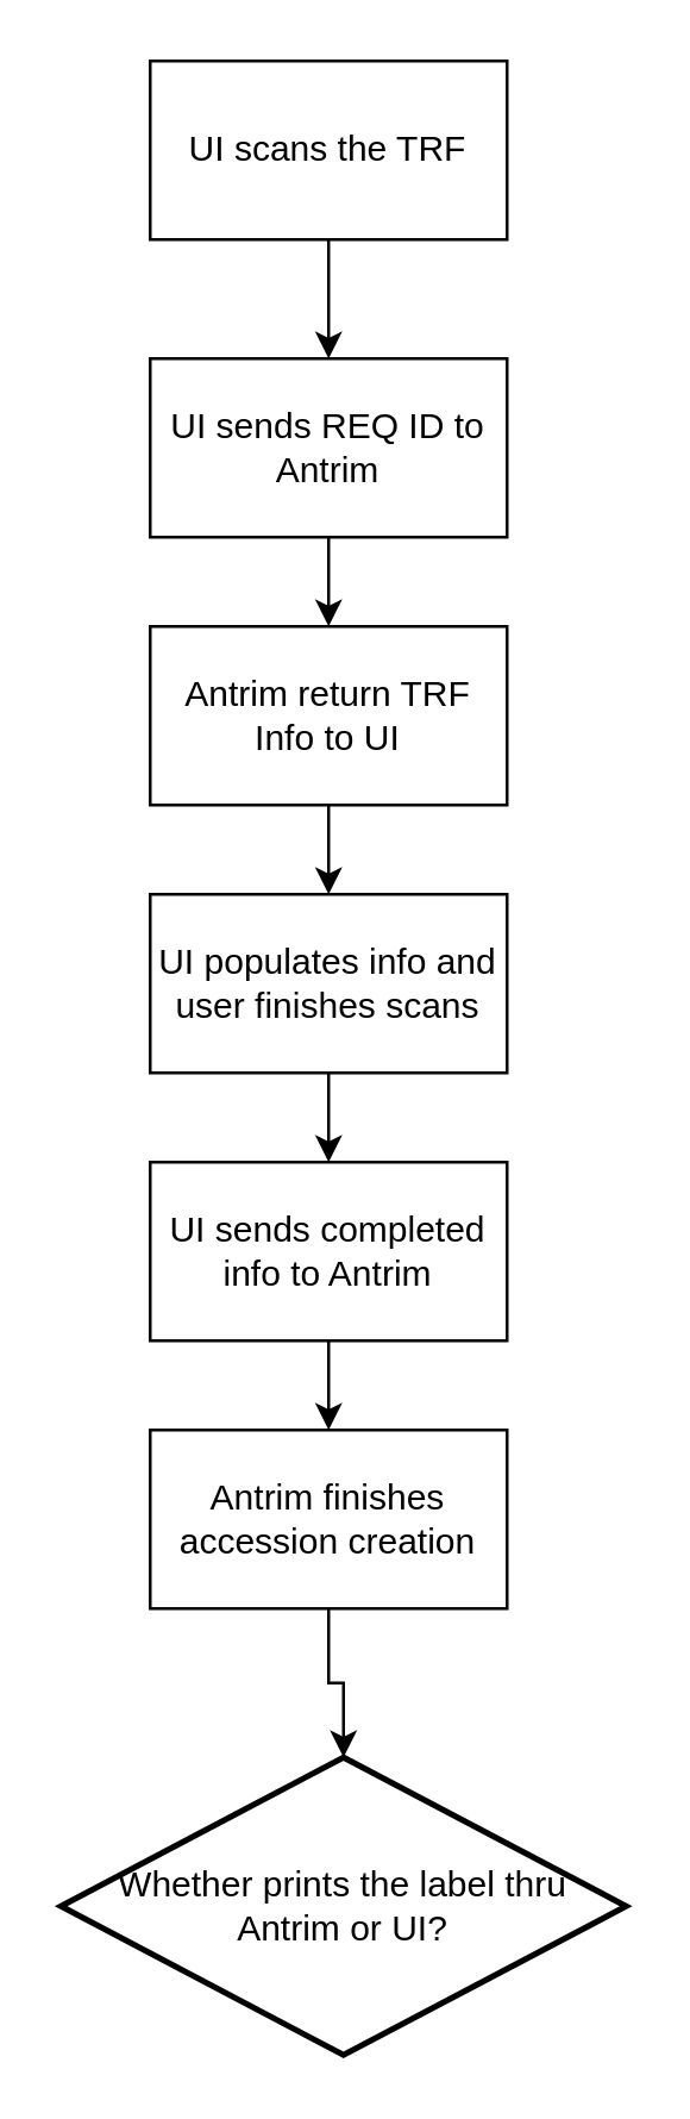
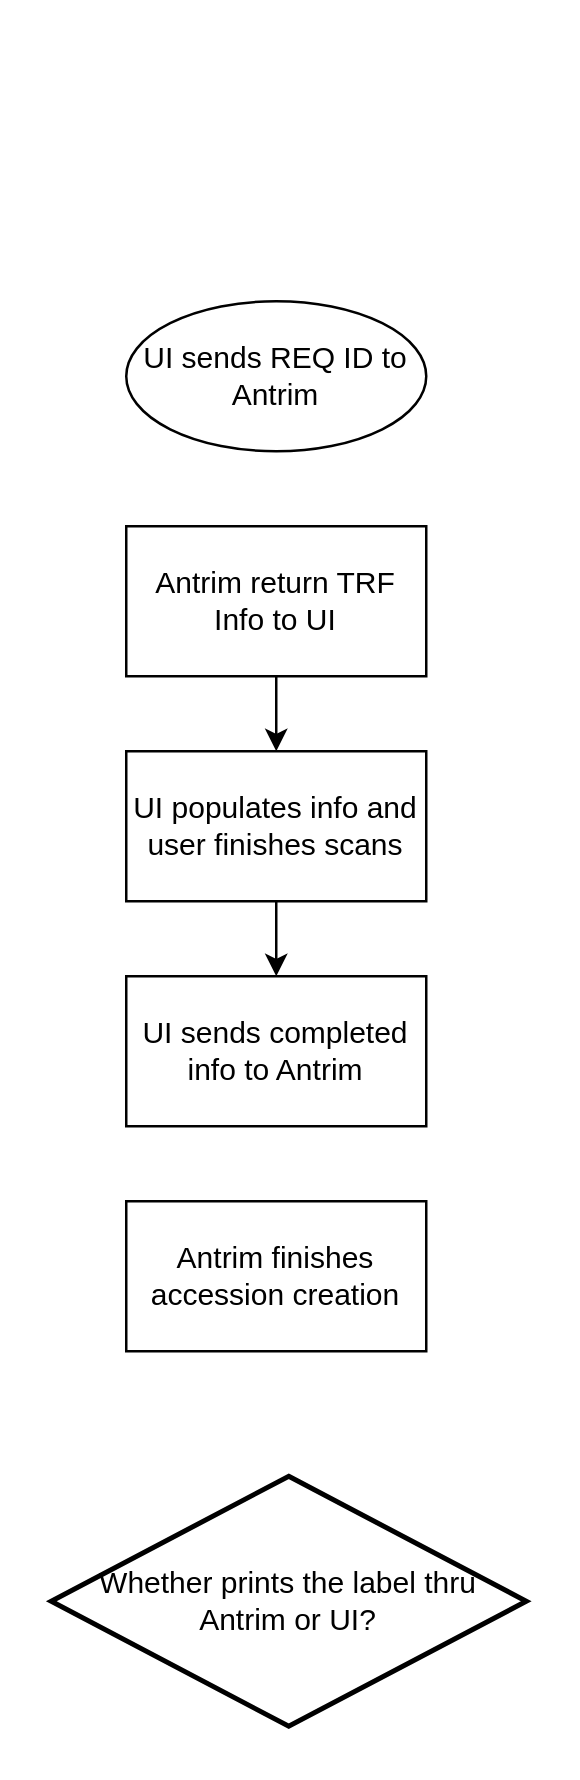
  <mxCell id="0" />
  <mxCell id="1" parent="0" />
- <mxCell id="2" style="edgeStyle=orthogonalEdgeStyle;rounded=0;orthogonalLoop=1;jettySize=auto;html=1;exitX=0.5;exitY=1;exitDx=0;exitDy=0;entryX=0.5;entryY=0;entryDx=0;entryDy=0;" parent="1" source="3" target="5" edge="1"><mxGeometry relative="1" as="geometry" /></mxCell>
- <mxCell id="3" value="UI scans the TRF" style="rounded=0;whiteSpace=wrap;html=1;" parent="1" vertex="1"><mxGeometry x="50" y="20" width="120" height="60" as="geometry" /></mxCell>
- <mxCell id="4" style="edgeStyle=orthogonalEdgeStyle;rounded=0;orthogonalLoop=1;jettySize=auto;html=1;exitX=0.5;exitY=1;exitDx=0;exitDy=0;entryX=0.5;entryY=0;entryDx=0;entryDy=0;" parent="1" source="5" target="7" edge="1"><mxGeometry relative="1" as="geometry" /></mxCell>
- <mxCell id="5" value="UI sends REQ ID to Antrim" style="rounded=0;whiteSpace=wrap;html=1;" parent="1" vertex="1"><mxGeometry x="50" y="120" width="120" height="60" as="geometry" /></mxCell>
+ <mxCell id="5" value="UI sends REQ ID to Antrim" style="ellipse;whiteSpace=wrap;html=1;" parent="1" vertex="1"><mxGeometry x="50" y="120" width="120" height="60" as="geometry" /></mxCell>
  <mxCell id="6" style="edgeStyle=orthogonalEdgeStyle;rounded=0;orthogonalLoop=1;jettySize=auto;html=1;exitX=0.5;exitY=1;exitDx=0;exitDy=0;entryX=0.5;entryY=0;entryDx=0;entryDy=0;" parent="1" source="7" target="9" edge="1"><mxGeometry relative="1" as="geometry" /></mxCell>
  <mxCell id="7" value="Antrim return TRF Info to UI" style="rounded=0;whiteSpace=wrap;html=1;" parent="1" vertex="1"><mxGeometry x="50" y="210" width="120" height="60" as="geometry" /></mxCell>
  <mxCell id="8" style="edgeStyle=orthogonalEdgeStyle;rounded=0;orthogonalLoop=1;jettySize=auto;html=1;exitX=0.5;exitY=1;exitDx=0;exitDy=0;entryX=0.5;entryY=0;entryDx=0;entryDy=0;" parent="1" source="9" target="11" edge="1"><mxGeometry relative="1" as="geometry" /></mxCell>
  <mxCell id="9" value="UI populates info and user finishes scans" style="rounded=0;whiteSpace=wrap;html=1;" parent="1" vertex="1"><mxGeometry x="50" y="300" width="120" height="60" as="geometry" /></mxCell>
- <mxCell id="10" style="edgeStyle=orthogonalEdgeStyle;rounded=0;orthogonalLoop=1;jettySize=auto;html=1;exitX=0.5;exitY=1;exitDx=0;exitDy=0;" parent="1" source="11" target="13" edge="1"><mxGeometry relative="1" as="geometry" /></mxCell>
  <mxCell id="11" value="UI sends completed info to Antrim" style="rounded=0;whiteSpace=wrap;html=1;" parent="1" vertex="1"><mxGeometry x="50" y="390" width="120" height="60" as="geometry" /></mxCell>
- <mxCell id="12" style="edgeStyle=orthogonalEdgeStyle;rounded=0;orthogonalLoop=1;jettySize=auto;html=1;exitX=0.5;exitY=1;exitDx=0;exitDy=0;entryX=0.5;entryY=0;entryDx=0;entryDy=0;entryPerimeter=0;" parent="1" source="13" target="14" edge="1"><mxGeometry relative="1" as="geometry" /></mxCell>
  <mxCell id="13" value="Antrim finishes accession creation" style="rounded=0;whiteSpace=wrap;html=1;" parent="1" vertex="1"><mxGeometry x="50" y="480" width="120" height="60" as="geometry" /></mxCell>
  <mxCell id="14" value="Whether prints the label thru Antrim or UI?" style="strokeWidth=2;html=1;shape=mxgraph.flowchart.decision;whiteSpace=wrap;" parent="1" vertex="1"><mxGeometry x="20" y="590" width="190" height="100" as="geometry" /></mxCell>
